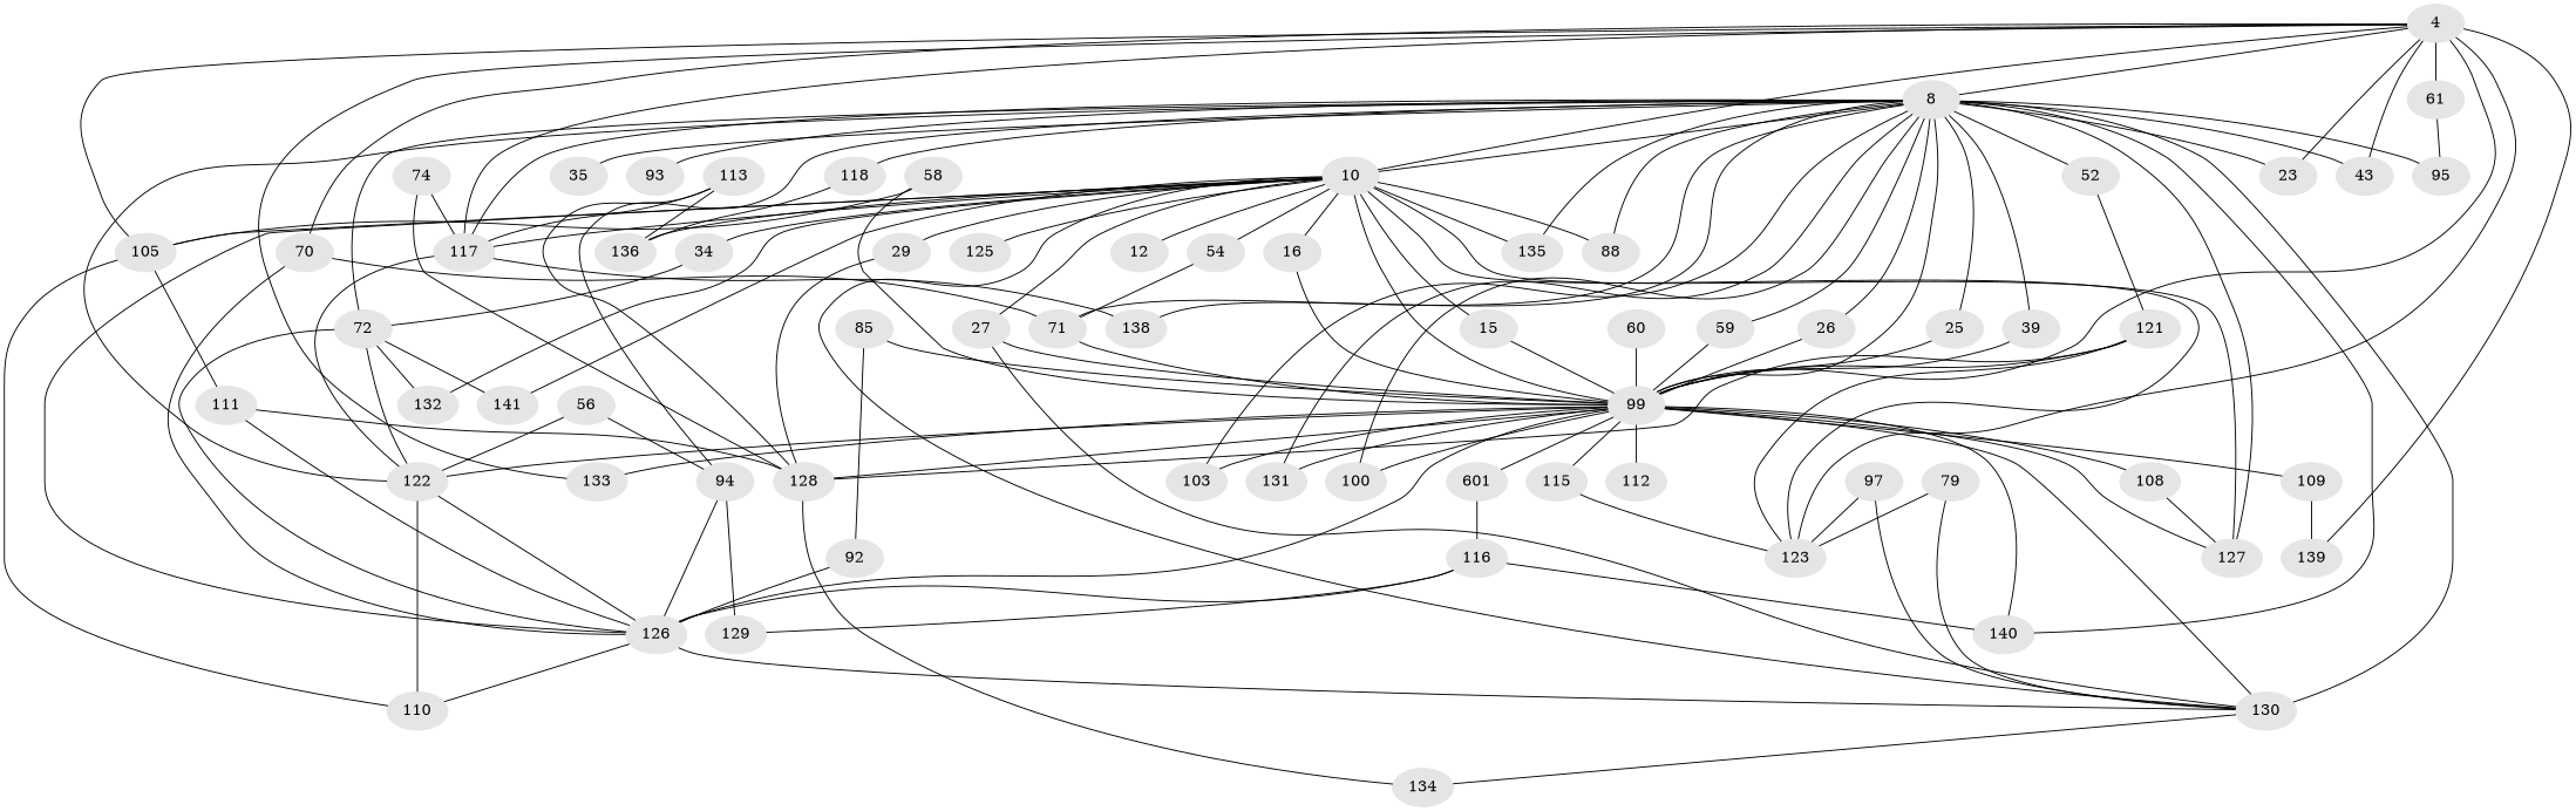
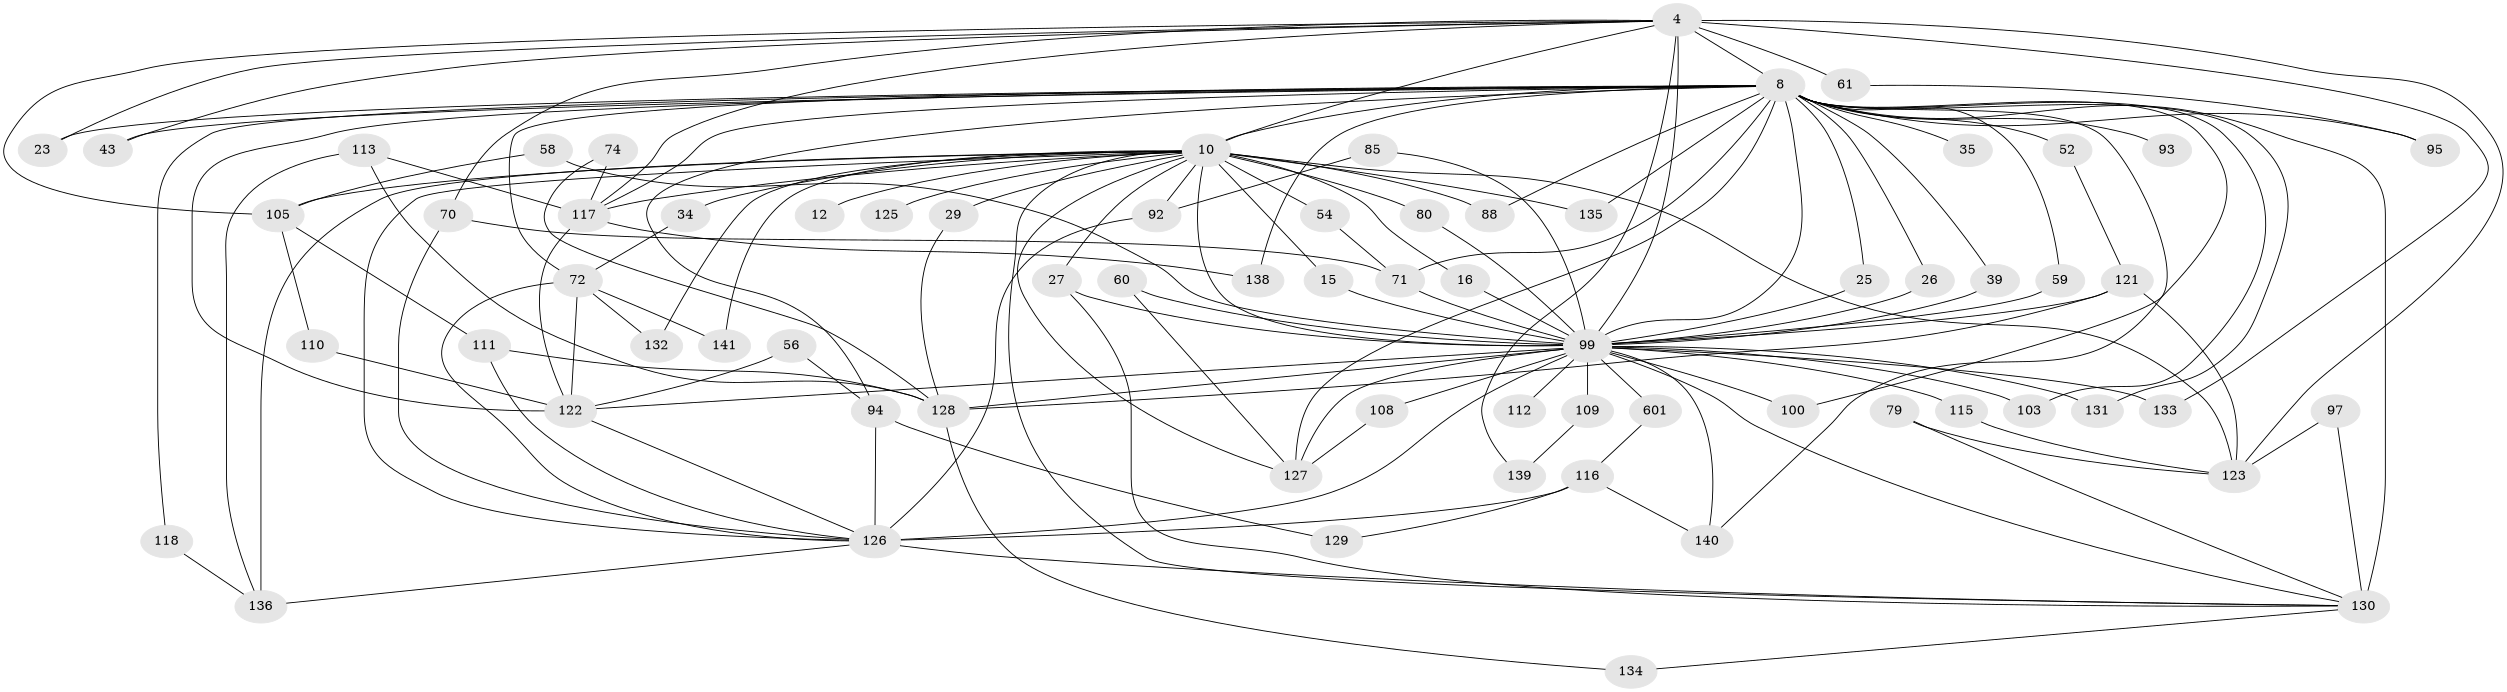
  graph {
    node [color=gray90 style=filled]
    4 [super="+1"]
    8 [super="+6"]
    10 [super="+3"]
    23
    43
    61
    70 [super="+65"]
    99 [super="+57+68+82+51"]
    105 [super="+47+55"]
    117 [super="+107+69"]
    123 [super="+66"]
    133
    139
    25
    26
    35
    39
    52
    59
    71 [super="+38"]
    72 [super="+37+49"]
    88
    93
    94
    95
    100
    103
    118
    122 [super="+48+83+78+120"]
    127 [super="+32+119+90"]
    130 [super="+91+124+86+98"]
    131
    135 [super="+104"]
    138
    140 [super="+87"]
    12
    15
    16
    27
    29
    34
    54
+   80
    92 [super="+67"]
    125
    126 [super="+114+102+106"]
    132
    136 [super="+63"]
    141
    128 [super="+36+64"]
    n51 [label=601]
    108
    109
    112 [super="+77"]
    115
    110
    111 [super="+89"]
    116 [super="+28"]
    129
    121 [super="+96"]
    134
    56
    58
    60
    74
    79
    85
    97
    113 [super="+84"]
    4 -- 8 [weight=4]
    4 -- 10 [weight=4]
    4 -- 23
    4 -- 43
    4 -- 61 [weight=2]
    4 -- 70
    4 -- 99 [weight=11]
    4 -- 105 [weight=2]
    4 -- 117
    4 -- 123 [weight=2]
    4 -- 133
    4 -- 139
    8 -- 10 [weight=4]
    8 -- 23
    8 -- 43
    8 -- 99 [weight=10]
    8 -- 117 [weight=2]
    8 -- 25
    8 -- 26
    8 -- 35 [weight=2]
    8 -- 39
    8 -- 52 [weight=2]
    8 -- 59
    8 -- 71 [weight=3]
    8 -- 72 [weight=6]
    8 -- 88
    8 -- 93 [weight=2]
    8 -- 94 [weight=2]
    8 -- 95
    8 -- 100
    8 -- 103
    8 -- 118
    8 -- 122 [weight=3]
    8 -- 127 [weight=4]
    8 -- 130 [weight=7]
    8 -- 131
    8 -- 135
    8 -- 138
    8 -- 140
    10 -- 99 [weight=10]
    10 -- 105 [weight=2]
    10 -- 117 [weight=4]
    10 -- 123 [weight=2]
    10 -- 88
    10 -- 127
    10 -- 130
    10 -- 135
    10 -- 12
    10 -- 15
    10 -- 16
    10 -- 27
    10 -- 29 [weight=2]
    10 -- 34
    10 -- 54
+   10 -- 80
+   10 -- 92 [weight=2]
    10 -- 125
    10 -- 126 [weight=2]
    10 -- 132
    10 -- 136 [weight=2]
    10 -- 141
    61 -- 95
    70 -- 71
    70 -- 126
    99 -- 133
    99 -- 100
    99 -- 103
    99 -- 122 [weight=3]
    99 -- 127
    99 -- 130
    99 -- 131
    99 -- 140
    99 -- 126 [weight=3]
    99 -- 128 [weight=5]
    99 -- n51
    99 -- 108
    99 -- 109 [weight=2]
    99 -- 112 [weight=3]
    99 -- 115
    105 -- 110
    105 -- 111
    117 -- 122
    117 -- 138
    25 -- 99
    26 -- 99
    39 -- 99
    52 -- 121
    59 -- 99
    71 -- 99 [weight=2]
    72 -- 122
    72 -- 126
    72 -- 132
    72 -- 141
    94 -- 126
    94 -- 129
    118 -- 136
    122 -- 126
    130 -- 134
    15 -- 99
    16 -- 99
    27 -- 99
    27 -- 130
    29 -- 128
    34 -- 72
    54 -- 71
+   80 -- 99
    92 -- 126
    126 -- 130
-   126 -- 110
+   126 -- 136
    128 -- 134
    n51 -- 116
    108 -- 127
    109 -- 139
    115 -- 123
    110 -- 122
    111 -- 126
    111 -- 128 [weight=2]
    116 -- 140
    116 -- 126 [weight=2]
    116 -- 129
    121 -- 99
    121 -- 123
    121 -- 128
    56 -- 94
    56 -- 122
    58 -- 99
    58 -- 105
    60 -- 99
+   60 -- 127
    74 -- 117
    74 -- 128
    79 -- 123
    79 -- 130
    85 -- 99
    85 -- 92
    97 -- 123
    97 -- 130
    113 -- 117
    113 -- 136
    113 -- 128
  }
